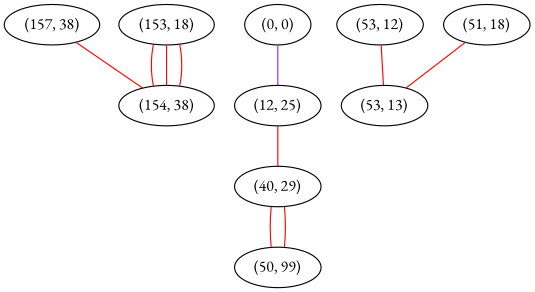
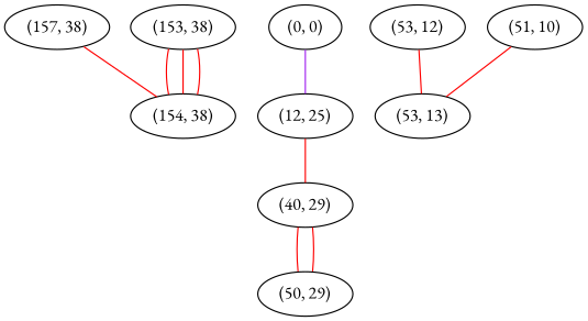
  graph {
    fontname="EB Garamond"
    node [fontname="EB Garamond"]
    edge [color=red fontname="EB Garamond" weight=1]
    "(157, 38)"
    "(154, 38)"
    "(0, 0)"
    "(12, 25)"
    n5 [label="(40, 29)"]
-   "(50, 29)" [label="(50, 99)"]
-   "(153, 38)" [label="(153, 18)"]
+   "(50, 29)"
+   "(153, 38)"
    n8 [label="(53, 12)"]
    "(53, 13)"
-   "(51, 10)" [label="(51, 18)"]
+   "(51, 10)"
    "(157, 38)" -- "(154, 38)"
    "(0, 0)" -- "(12, 25)" [color=purple weight=4]
    "(12, 25)" -- n5
    n5 -- "(50, 29)"
    n5 -- "(50, 29)"
    "(153, 38)" -- "(154, 38)"
    "(153, 38)" -- "(154, 38)"
    "(153, 38)" -- "(154, 38)"
    n8 -- "(53, 13)"
    "(51, 10)" -- "(53, 13)"
  }
